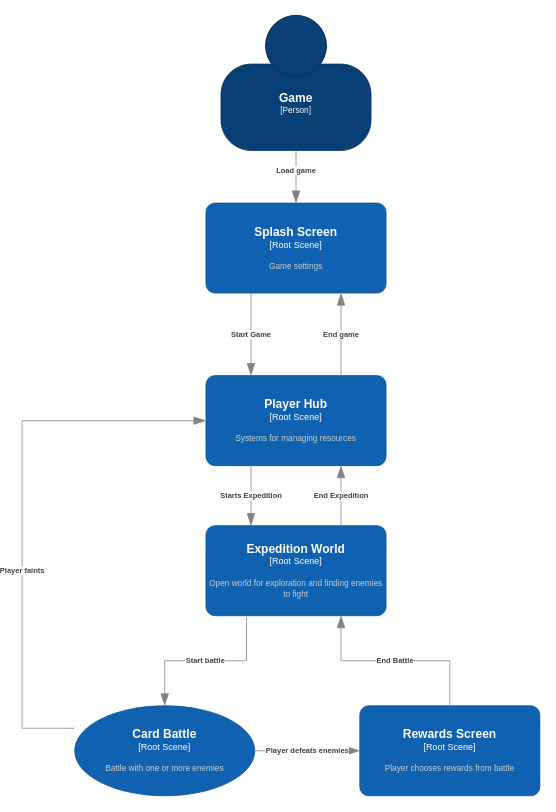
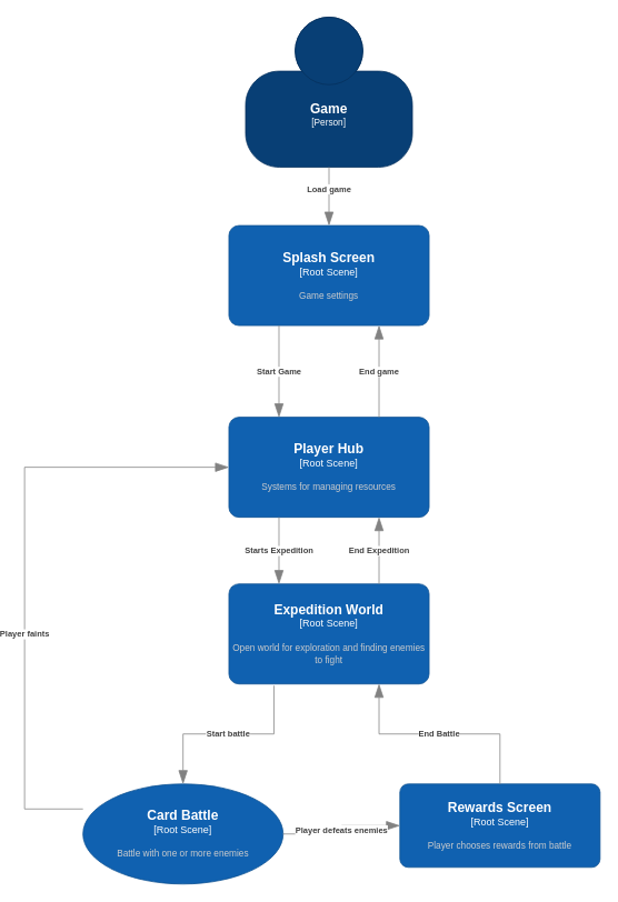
  <mxCell id="0" />
  <mxCell id="1" parent="0" />
  <mxCell id="2" value="&lt;font style=&quot;font-size: 16px&quot;&gt;&lt;b&gt;Game&lt;/b&gt;&lt;/font&gt;&lt;div&gt;[Person]&lt;/div&gt;&lt;br&gt;&lt;div&gt;&lt;font style=&quot;font-size: 11px&quot;&gt;&lt;font color=&quot;#cccccc&quot;&gt;&lt;/font&gt;&lt;/div&gt;" style="html=1;fontSize=11;dashed=0;whiteSpace=wrap;fillColor=#083F75;strokeColor=#06315C;fontColor=#ffffff;shape=mxgraph.c4.person2;align=center;metaEdit=1;points=[[0.5,0,0],[1,0.5,0],[1,0.75,0],[0.75,1,0],[0.5,1,0],[0.25,1,0],[0,0.75,0],[0,0.5,0]];resizable=0;" parent="1" vertex="1"><mxGeometry x="285" width="200" height="180" as="geometry" y="20" /></mxCell>
  <mxCell id="3" value="&lt;div style=&quot;text-align: left&quot;&gt;&lt;div style=&quot;text-align: center&quot;&gt;&lt;b&gt;Load game&lt;/b&gt;&lt;/div&gt;" style="endArrow=blockThin;html=1;fontSize=10;fontColor=#404040;strokeWidth=1;endFill=1;strokeColor=#828282;elbow=vertical;metaEdit=1;endSize=14;startSize=14;jumpStyle=arc;jumpSize=16;rounded=0;edgeStyle=orthogonalEdgeStyle;exitX=0.5;exitY=1;exitDx=0;exitDy=0;exitPerimeter=0;entryX=0.5;entryY=0;entryDx=0;entryDy=0;entryPerimeter=0;" parent="1" edge="1" target="14" source="2"><mxGeometry x="-0.25" width="240" relative="1" as="geometry"><mxPoint x="210" y="260" as="sourcePoint" /><mxPoint x="370" y="260" as="targetPoint" /><mxPoint as="offset" /></mxGeometry></mxCell>
  <mxCell id="4" value="&lt;font style=&quot;font-size: 16px&quot;&gt;&lt;b&gt;Player Hub&lt;/b&gt;&lt;/font&gt;&lt;div&gt;[Root Scene]&lt;/div&gt;&lt;br&gt;&lt;div&gt;&lt;font style=&quot;font-size: 11px&quot;&gt;&lt;font color=&quot;#cccccc&quot;&gt;Systems for managing resources&lt;/font&gt;&lt;/div&gt;" style="rounded=1;whiteSpace=wrap;html=1;labelBackgroundColor=none;fillColor=#1061B0;fontColor=#ffffff;align=center;arcSize=10;strokeColor=#0D5091;metaEdit=1;resizable=0;points=[[0.25,0,0],[0.5,0,0],[0.75,0,0],[1,0.25,0],[1,0.5,0],[1,0.75,0],[0.75,1,0],[0.5,1,0],[0.25,1,0],[0,0.75,0],[0,0.5,0],[0,0.25,0]];" parent="1" vertex="1"><mxGeometry x="265" y="500" width="240" height="120" as="geometry" /></mxCell>
  <mxCell id="5" value="&lt;font style=&quot;font-size: 16px&quot;&gt;&lt;b&gt;Expedition World&lt;/b&gt;&lt;/font&gt;&lt;div&gt;[Root Scene]&lt;/div&gt;&lt;br&gt;&lt;div&gt;&lt;font style=&quot;font-size: 11px&quot;&gt;&lt;font color=&quot;#cccccc&quot;&gt;Open world for exploration and finding enemies to fight&lt;/font&gt;&lt;/div&gt;" style="rounded=1;whiteSpace=wrap;html=1;labelBackgroundColor=none;fillColor=#1061B0;fontColor=#ffffff;align=center;arcSize=10;strokeColor=#0D5091;metaEdit=1;resizable=0;points=[[0.25,0,0],[0.5,0,0],[0.75,0,0],[1,0.25,0],[1,0.5,0],[1,0.75,0],[0.75,1,0],[0.5,1,0],[0.25,1,0],[0,0.75,0],[0,0.5,0],[0,0.25,0]];" vertex="1" parent="1"><mxGeometry x="265" y="700" width="240" height="120" as="geometry" /></mxCell>
  <mxCell id="6" value="&lt;div style=&quot;text-align: left&quot;&gt;&lt;div style=&quot;text-align: center&quot;&gt;&lt;b&gt;Starts Expedition&lt;/b&gt;&lt;/div&gt;" style="endArrow=blockThin;html=1;fontSize=10;fontColor=#404040;strokeWidth=1;endFill=1;strokeColor=#828282;elbow=vertical;metaEdit=1;endSize=14;startSize=14;jumpStyle=arc;jumpSize=16;rounded=0;edgeStyle=orthogonalEdgeStyle;exitX=0.25;exitY=1;exitDx=0;exitDy=0;exitPerimeter=0;entryX=0.25;entryY=0;entryDx=0;entryDy=0;entryPerimeter=0;" edge="1" parent="1" source="4" target="5"><mxGeometry width="240" relative="1" as="geometry"><mxPoint x="260" y="600" as="sourcePoint" /><mxPoint x="500" y="600" as="targetPoint" /></mxGeometry></mxCell>
  <mxCell id="7" value="&lt;div style=&quot;text-align: left&quot;&gt;&lt;div style=&quot;text-align: center&quot;&gt;&lt;b&gt;End Expedition&lt;/b&gt;&lt;/div&gt;" style="endArrow=blockThin;html=1;fontSize=10;fontColor=#404040;strokeWidth=1;endFill=1;strokeColor=#828282;elbow=vertical;metaEdit=1;endSize=14;startSize=14;jumpStyle=arc;jumpSize=16;rounded=0;edgeStyle=orthogonalEdgeStyle;exitX=0.75;exitY=0;exitDx=0;exitDy=0;exitPerimeter=0;entryX=0.75;entryY=1;entryDx=0;entryDy=0;entryPerimeter=0;" edge="1" parent="1" source="5" target="4"><mxGeometry width="240" relative="1" as="geometry"><mxPoint x="260" y="600" as="sourcePoint" /><mxPoint x="500" y="600" as="targetPoint" /><Array as="points"><mxPoint x="445" y="680" /><mxPoint x="445" y="680" /></Array></mxGeometry></mxCell>
  <mxCell id="8" value="&lt;font style=&quot;font-size: 16px&quot;&gt;&lt;b&gt;Card Battle&lt;/b&gt;&lt;/font&gt;&lt;div&gt;[Root Scene]&lt;/div&gt;&lt;br&gt;&lt;div&gt;&lt;font style=&quot;font-size: 11px&quot;&gt;&lt;font color=&quot;#cccccc&quot;&gt;Battle with one or more enemies&lt;/font&gt;&lt;/div&gt;" style="ellipse;whiteSpace=wrap;html=1;labelBackgroundColor=none;fillColor=#1061B0;fontColor=#ffffff;align=center;arcSize=10;strokeColor=#0D5091;metaEdit=1;resizable=0;points=[[0.25,0,0],[0.5,0,0],[0.75,0,0],[1,0.25,0],[1,0.5,0],[1,0.75,0],[0.75,1,0],[0.5,1,0],[0.25,1,0],[0,0.75,0],[0,0.5,0],[0,0.25,0]];" vertex="1" parent="1"><mxGeometry x="90" y="940" width="240" height="120" as="geometry" /></mxCell>
  <mxCell id="9" value="&lt;div style=&quot;text-align: left&quot;&gt;&lt;div style=&quot;text-align: center&quot;&gt;&lt;b&gt;Start battle&lt;/b&gt;&lt;/div&gt;" style="endArrow=blockThin;html=1;fontSize=10;fontColor=#404040;strokeWidth=1;endFill=1;strokeColor=#828282;elbow=vertical;metaEdit=1;endSize=14;startSize=14;jumpStyle=arc;jumpSize=16;rounded=0;edgeStyle=orthogonalEdgeStyle;exitX=0.225;exitY=1.017;exitDx=0;exitDy=0;exitPerimeter=0;entryX=0.5;entryY=0;entryDx=0;entryDy=0;entryPerimeter=0;" edge="1" parent="1" source="5" target="8"><mxGeometry width="240" relative="1" as="geometry"><mxPoint x="260" y="900" as="sourcePoint" /><mxPoint x="500" y="900" as="targetPoint" /></mxGeometry></mxCell>
  <mxCell id="10" value="&lt;div style=&quot;text-align: left&quot;&gt;&lt;div style=&quot;text-align: center&quot;&gt;&lt;b&gt;Player faints&lt;/b&gt;&lt;/div&gt;" style="endArrow=blockThin;html=1;fontSize=10;fontColor=#404040;strokeWidth=1;endFill=1;strokeColor=#828282;elbow=vertical;metaEdit=1;endSize=14;startSize=14;jumpStyle=arc;jumpSize=16;rounded=0;edgeStyle=orthogonalEdgeStyle;exitX=0;exitY=0.25;exitDx=0;exitDy=0;exitPerimeter=0;entryX=0;entryY=0.5;entryDx=0;entryDy=0;entryPerimeter=0;" edge="1" parent="1" source="8" target="4"><mxGeometry x="-0.228" width="240" relative="1" as="geometry"><mxPoint x="260" y="800" as="sourcePoint" /><mxPoint x="500" y="800" as="targetPoint" /><Array as="points"><mxPoint x="20" y="970" /><mxPoint x="20" y="560" /></Array><mxPoint as="offset" /></mxGeometry></mxCell>
- <mxCell id="11" value="&lt;font style=&quot;font-size: 16px&quot;&gt;&lt;b&gt;Rewards Screen&lt;/b&gt;&lt;/font&gt;&lt;div&gt;[Root Scene]&lt;/div&gt;&lt;br&gt;&lt;div&gt;&lt;font style=&quot;font-size: 11px&quot;&gt;&lt;font color=&quot;#cccccc&quot;&gt;Player chooses rewards from battle&lt;/font&gt;&lt;/div&gt;" style="rounded=1;whiteSpace=wrap;html=1;labelBackgroundColor=none;fillColor=#1061B0;fontColor=#ffffff;align=center;arcSize=10;strokeColor=#0D5091;metaEdit=1;resizable=0;points=[[0.25,0,0],[0.5,0,0],[0.75,0,0],[1,0.25,0],[1,0.5,0],[1,0.75,0],[0.75,1,0],[0.5,1,0],[0.25,1,0],[0,0.75,0],[0,0.5,0],[0,0.25,0]];" vertex="1" parent="1"><mxGeometry x="470" y="940" width="240" height="120" as="geometry" /></mxCell>
+ <mxCell id="11" value="&lt;font style=&quot;font-size: 16px&quot;&gt;&lt;b&gt;Rewards Screen&lt;/b&gt;&lt;/font&gt;&lt;div&gt;[Root Scene]&lt;/div&gt;&lt;br&gt;&lt;div&gt;&lt;font style=&quot;font-size: 11px&quot;&gt;&lt;font color=&quot;#cccccc&quot;&gt;Player chooses rewards from battle&lt;/font&gt;&lt;/div&gt;" style="rounded=1;whiteSpace=wrap;html=1;labelBackgroundColor=none;fillColor=#1061B0;fontColor=#ffffff;align=center;arcSize=10;strokeColor=#0D5091;metaEdit=1;resizable=0;points=[[0.25,0,0],[0.5,0,0],[0.75,0,0],[1,0.25,0],[1,0.5,0],[1,0.75,0],[0.75,1,0],[0.5,1,0],[0.25,1,0],[0,0.75,0],[0,0.5,0],[0,0.25,0]];" vertex="1" parent="1"><mxGeometry x="470" y="940" width="240" height="100" as="geometry" /></mxCell>
  <mxCell id="12" value="&lt;div style=&quot;text-align: left&quot;&gt;&lt;div style=&quot;text-align: center&quot;&gt;&lt;b&gt;Player defeats enemies&lt;/b&gt;&lt;/div&gt;" style="endArrow=blockThin;html=1;fontSize=10;fontColor=#404040;strokeWidth=1;endFill=1;strokeColor=#828282;elbow=vertical;metaEdit=1;endSize=14;startSize=14;jumpStyle=arc;jumpSize=16;rounded=0;edgeStyle=orthogonalEdgeStyle;exitX=1;exitY=0.5;exitDx=0;exitDy=0;exitPerimeter=0;entryX=0;entryY=0.5;entryDx=0;entryDy=0;entryPerimeter=0;" edge="1" parent="1" source="8" target="11"><mxGeometry width="240" relative="1" as="geometry"><mxPoint x="260" y="800" as="sourcePoint" /><mxPoint x="500" y="800" as="targetPoint" /></mxGeometry></mxCell>
  <mxCell id="13" value="&lt;div style=&quot;text-align: left&quot;&gt;&lt;div style=&quot;text-align: center&quot;&gt;&lt;b&gt;End Battle&lt;/b&gt;&lt;/div&gt;" style="endArrow=blockThin;html=1;fontSize=10;fontColor=#404040;strokeWidth=1;endFill=1;strokeColor=#828282;elbow=vertical;metaEdit=1;endSize=14;startSize=14;jumpStyle=arc;jumpSize=16;rounded=0;edgeStyle=orthogonalEdgeStyle;exitX=0.5;exitY=0;exitDx=0;exitDy=0;exitPerimeter=0;entryX=0.75;entryY=1;entryDx=0;entryDy=0;entryPerimeter=0;" edge="1" parent="1" source="11" target="5"><mxGeometry width="240" relative="1" as="geometry"><mxPoint x="260" y="800" as="sourcePoint" /><mxPoint x="500" y="800" as="targetPoint" /></mxGeometry></mxCell>
  <mxCell id="14" value="&lt;font style=&quot;font-size: 16px&quot;&gt;&lt;b&gt;Splash Screen&lt;/b&gt;&lt;/font&gt;&lt;div&gt;[Root Scene]&lt;/div&gt;&lt;br&gt;&lt;div&gt;&lt;font style=&quot;font-size: 11px&quot;&gt;&lt;font color=&quot;#cccccc&quot;&gt;Game settings&lt;/font&gt;&lt;/div&gt;" style="rounded=1;whiteSpace=wrap;html=1;labelBackgroundColor=none;fillColor=#1061B0;fontColor=#ffffff;align=center;arcSize=10;strokeColor=#0D5091;metaEdit=1;resizable=0;points=[[0.25,0,0],[0.5,0,0],[0.75,0,0],[1,0.25,0],[1,0.5,0],[1,0.75,0],[0.75,1,0],[0.5,1,0],[0.25,1,0],[0,0.75,0],[0,0.5,0],[0,0.25,0]];" vertex="1" parent="1"><mxGeometry x="265" y="270" width="240" height="120" as="geometry" /></mxCell>
  <mxCell id="15" value="&lt;div style=&quot;text-align: left&quot;&gt;&lt;div style=&quot;text-align: center&quot;&gt;&lt;b&gt;Start Game&lt;/b&gt;&lt;/div&gt;" style="endArrow=blockThin;html=1;fontSize=10;fontColor=#404040;strokeWidth=1;endFill=1;strokeColor=#828282;elbow=vertical;metaEdit=1;endSize=14;startSize=14;jumpStyle=arc;jumpSize=16;rounded=0;edgeStyle=orthogonalEdgeStyle;exitX=0.25;exitY=1;exitDx=0;exitDy=0;exitPerimeter=0;entryX=0.25;entryY=0;entryDx=0;entryDy=0;entryPerimeter=0;" edge="1" parent="1" source="14" target="4"><mxGeometry width="240" relative="1" as="geometry"><mxPoint x="250" y="290" as="sourcePoint" /><mxPoint x="490" y="290" as="targetPoint" /></mxGeometry></mxCell>
  <mxCell id="16" value="&lt;div style=&quot;text-align: left&quot;&gt;&lt;div style=&quot;text-align: center&quot;&gt;&lt;b&gt;End game&lt;/b&gt;&lt;/div&gt;" style="endArrow=blockThin;html=1;fontSize=10;fontColor=#404040;strokeWidth=1;endFill=1;strokeColor=#828282;elbow=vertical;metaEdit=1;endSize=14;startSize=14;jumpStyle=arc;jumpSize=16;rounded=0;edgeStyle=orthogonalEdgeStyle;entryX=0.75;entryY=1;entryDx=0;entryDy=0;entryPerimeter=0;exitX=0.75;exitY=0;exitDx=0;exitDy=0;exitPerimeter=0;" edge="1" parent="1" source="4" target="14"><mxGeometry width="240" relative="1" as="geometry"><mxPoint x="610" y="450" as="sourcePoint" /><mxPoint x="710" y="440" as="targetPoint" /></mxGeometry></mxCell>
